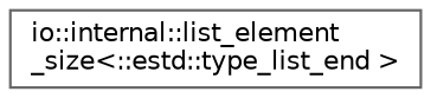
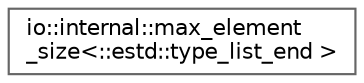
  digraph {
    rankdir=TB
-   n1 [color=grey40 fillcolor=white fontname=Helvetica fontsize=10 height=0.2 label="io::internal::list_element\l_size\<::estd::type_list_end \>" shape=box style=filled width=0.4]
+   n1 [color=grey40 fillcolor=white fontname=Helvetica fontsize=10 height=0.2 label="io::internal::max_element\l_size\<::estd::type_list_end \>" shape=box style=filled width=0.4]
  }
